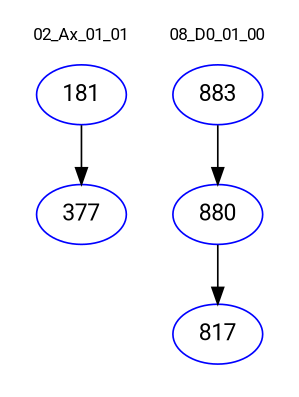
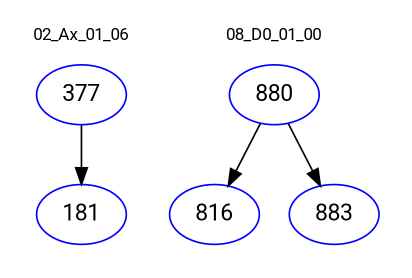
  digraph {
    fontname=Roboto
    node [color=blue fontname=Roboto]
    edge [color=black fontname=Roboto]
    n1 [label=377]
    n2 [label=181]
    n3 [label=880]
-   n4 [label=817]
+   n4 [label=816]
    n5 [label=883]
    subgraph cluster_1 {
      color=white
      fontsize=10
-     label="02_Ax_01_01"
+     label="02_Ax_01_06"
      n1
      n2
    }
    subgraph cluster_2 {
      color=white
      fontsize=10
      label="08_D0_01_00"
      n3
      n4
      n5
    }
-   n2 -> n1
+   n1 -> n2
    n3 -> n4
-   n5 -> n3
+   n3 -> n5
  }
